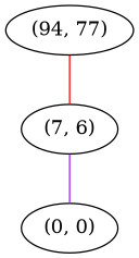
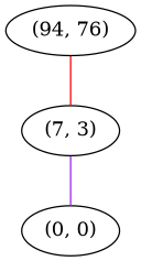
  graph {
-   "(94, 76)" [label="(94, 77)"]
-   "(7, 6)"
+   "(94, 76)"
+   "(7, 6)" [label="(7, 3)"]
    "(0, 0)"
    "(94, 76)" -- "(7, 6)" [color=red weight=1]
    "(7, 6)" -- "(0, 0)" [color=purple weight=4]
  }
